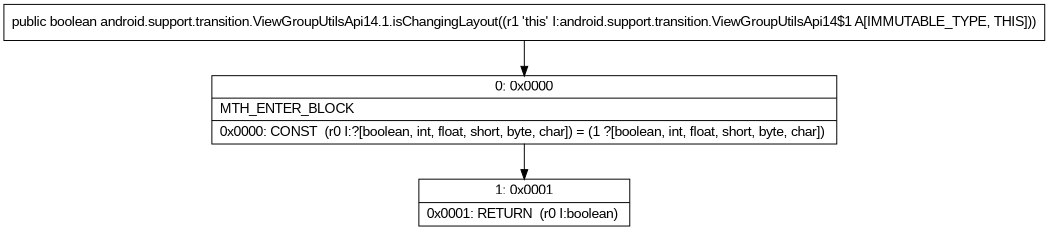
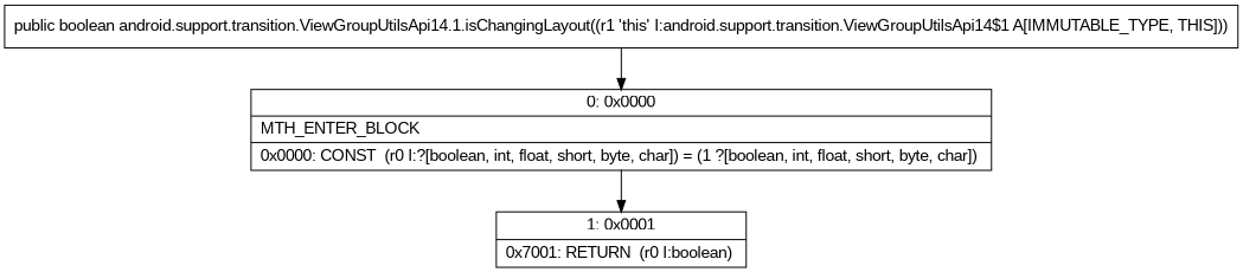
  digraph {
    fontname="Liberation Sans"
    node [shape=record fontname="Liberation Sans"]
    edge [fontname="Liberation Sans"]
    n1 [label="{0\:\ 0x0000|MTH_ENTER_BLOCK\l|0x0000: CONST  (r0 I:?[boolean, int, float, short, byte, char]) = (1 ?[boolean, int, float, short, byte, char]) \l}"]
-   n2 [label="{1\:\ 0x0001|0x0001: RETURN  (r0 I:boolean) \l}"]
+   n2 [label="{1\:\ 0x0001|0x7001: RETURN  (r0 I:boolean) \l}"]
    n3 [label="{public boolean android.support.transition.ViewGroupUtilsApi14.1.isChangingLayout((r1 'this' I:android.support.transition.ViewGroupUtilsApi14$1 A[IMMUTABLE_TYPE, THIS])) }"]
    n1 -> n2
    n3 -> n1
  }
